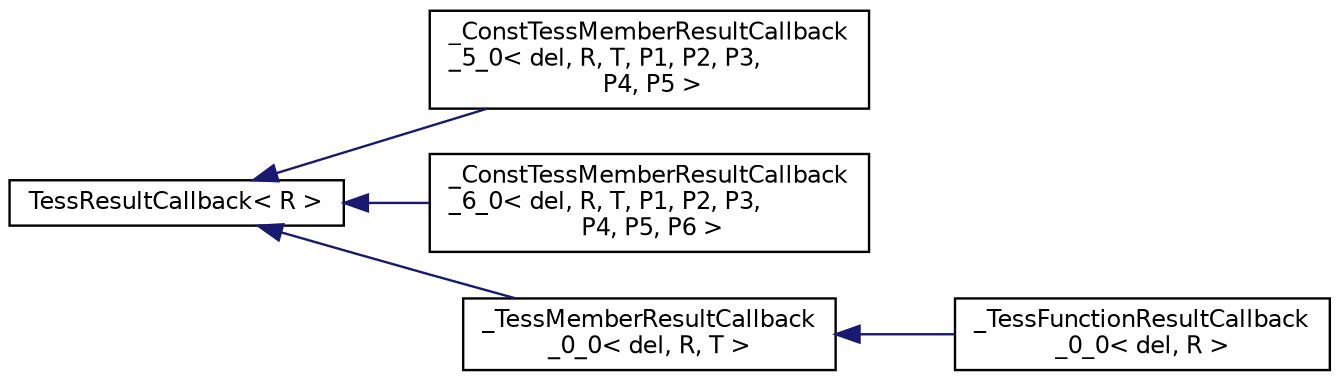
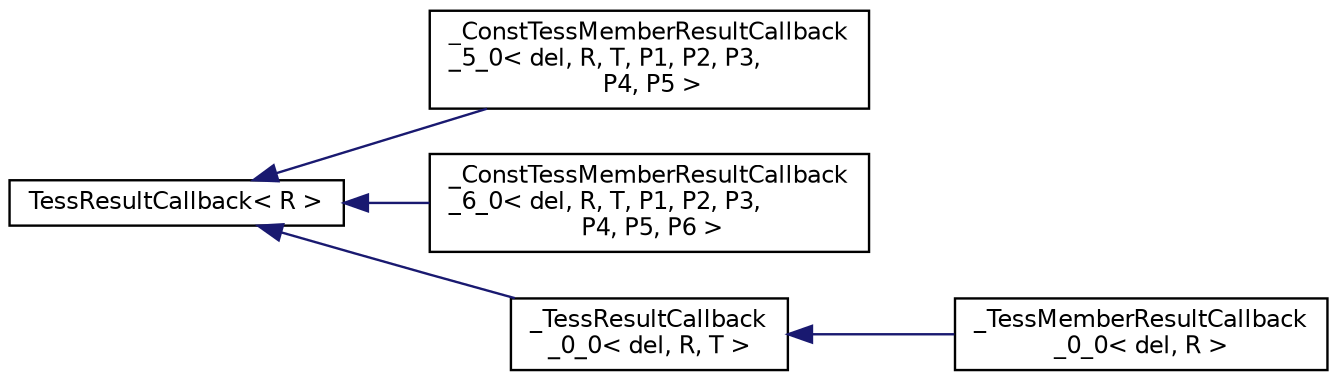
  digraph {
    rankdir=LR
    node [color=black fillcolor=white fontname=Helvetica fontsize=10 shape=record style=filled]
    edge [color=midnightblue dir=back fontname=Helvetica fontsize=10 labelfontname=Helvetica labelfontsize=10 style=solid]
    n1 [height=0.2 label="TessResultCallback\< R \>" width=0.4]
    n2 [height=0.2 label="_ConstTessMemberResultCallback\l_5_0\< del, R, T, P1, P2, P3,\l P4, P5 \>" width=0.4]
    n3 [height=0.2 label="_ConstTessMemberResultCallback\l_6_0\< del, R, T, P1, P2, P3,\l P4, P5, P6 \>" width=0.4]
-   n4 [height=0.2 label="_TessMemberResultCallback\l_0_0\< del, R, T \>" width=0.4]
-   n5 [height=0.2 label="_TessFunctionResultCallback\l_0_0\< del, R \>" width=0.4]
+   n4 [height=0.2 label="_TessResultCallback\l_0_0\< del, R, T \>" width=0.4]
+   n5 [height=0.2 label="_TessMemberResultCallback\l_0_0\< del, R \>" width=0.4]
    n1 -> n2
    n1 -> n3
    n1 -> n4
    n4 -> n5
  }
